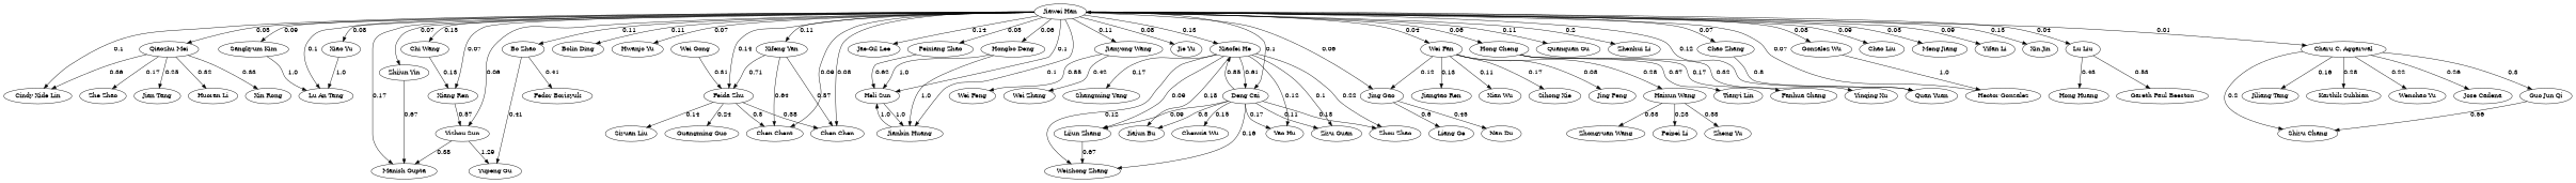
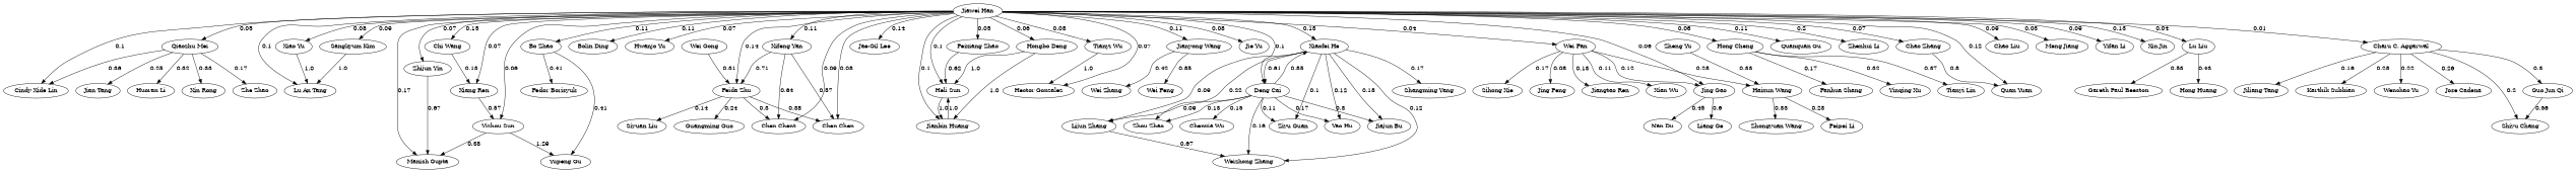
  strict digraph {
    "Jiawei Han"
    "Cindy Xide Lin"
    "Lu An Tang"
    "Yizhou Sun"
    "Bolin Ding"
    "Hwanjo Yu"
    "Chen Chent"
    "Jae-Gil Lee"
    "Xiao Yu"
    "Chen Chen"
    "Heli Sun"
    "Hector Gonzalez"
    "Jianbin Huang"
    "Manish Gupta"
    "Jianyong Wang"
    "Peixiang Zhao"
    "Jie Yu"
    "Sangkyum Kim"
    "Xiaofei He"
    "Deng Cai"
    "Jing Gao"
    "Hong Cheng"
    "Quanquan Gu"
    "Zhenhui Li"
    "Bo Zhao"
    "Quan Yuan"
    "Zhijun Yin"
    "Feida Zhu"
    "Xifeng Yan"
-   "Tianyi Wu" [label="Gonzalez Wu"]
+   "Tianyi Wu"
    "Qiaozhu Mei"
    "Chao Liu"
    "Chi Wang"
    "Chao Zhang"
    "Meng Jiang"
    "Hongbo Deng"
    "Xiang Ren"
    "Yifan Li"
    "Xin Jin"
    "Lu Liu"
    "Wei Fan"
    "Charu C. Aggarwal"
    "Yupeng Gu"
    "Wei Feng"
    "Wei Zhang"
    "Lijun Zhang"
    "Yao Hu"
    "Jiajun Bu"
    "Ziyu Guan"
    "Zhou Zhao"
    "Weizhong Zhang"
    "Shangming Yang"
    "Chenxia Wu"
    "Nan Du"
    "Liang Ge"
    "Fanhua Shang"
    "Yinqing Xu"
    "Tianyi Lin"
    "Fedor Borisyuk"
    "Siyuan Liu"
    "Guangming Guo"
    "Xin Rong"
    "Zhe Zhao"
    "Jian Tang"
    "Huoran Li"
    "Hong Huang"
    "Gareth Paul Beeston"
    "Haixun Wang"
    "Jiangtao Ren"
    "Xian Wu"
    "Sihong Xie"
    "Jing Peng"
    "Jose Cadena"
    "Shiyu Chang"
    "Jiliang Tang"
    "Karthik Subbian"
    "Guo Jun Qi"
    "Wenchao Yu"
    "Wei Gong"
    "Zheng Yu"
    "Zhongyuan Wang"
    "Peipei Li"
    "Jiawei Han" -> "Cindy Xide Lin" [label=0.1]
    "Jiawei Han" -> "Lu An Tang" [label=0.1]
    "Jiawei Han" -> "Yizhou Sun" [label=0.06]
    "Jiawei Han" -> "Bolin Ding" [label=0.11]
    "Jiawei Han" -> "Hwanjo Yu" [label=0.07]
    "Jiawei Han" -> "Chen Chent" [label=0.09]
    "Jiawei Han" -> "Jae-Gil Lee" [label=0.14]
    "Jiawei Han" -> "Xiao Yu" [label=0.08]
    "Jiawei Han" -> "Chen Chen" [label=0.08]
    "Jiawei Han" -> "Heli Sun" [label=0.1]
-   "Hector Gonzalez" -> "Jiawei Han" [label=0.07]
+   "Jiawei Han" -> "Hector Gonzalez" [label=0.07]
    "Jiawei Han" -> "Jianbin Huang" [label=0.1]
    "Jiawei Han" -> "Manish Gupta" [label=0.17]
    "Jiawei Han" -> "Jianyong Wang" [label=0.11]
    "Jiawei Han" -> "Peixiang Zhao" [label=0.05]
    "Jiawei Han" -> "Jie Yu" [label=0.08]
    "Jiawei Han" -> "Sangkyum Kim" [label=0.09]
    "Jiawei Han" -> "Xiaofei He" [label=0.13]
    "Jiawei Han" -> "Deng Cai" [label=0.1]
    "Jiawei Han" -> "Jing Gao" [label=0.06]
    "Jiawei Han" -> "Hong Cheng" [label=0.06]
    "Jiawei Han" -> "Quanquan Gu" [label=0.11]
    "Jiawei Han" -> "Zhenhui Li" [label=0.2]
    "Jiawei Han" -> "Bo Zhao" [label=0.11]
    "Jiawei Han" -> "Quan Yuan" [label=0.12]
    "Jiawei Han" -> "Zhijun Yin" [label=0.07]
    "Jiawei Han" -> "Feida Zhu" [label=0.14]
    "Jiawei Han" -> "Xifeng Yan" [label=0.11]
    "Jiawei Han" -> "Tianyi Wu" [label=0.08]
    "Jiawei Han" -> "Qiaozhu Mei" [label=0.05]
    "Jiawei Han" -> "Chao Liu" [label=0.09]
    "Jiawei Han" -> "Chi Wang" [label=0.15]
    "Jiawei Han" -> "Chao Zhang" [label=0.07]
    "Jiawei Han" -> "Meng Jiang" [label=0.03]
    "Jiawei Han" -> "Hongbo Deng" [label=0.06]
    "Jiawei Han" -> "Xiang Ren" [label=0.07]
    "Jiawei Han" -> "Yifan Li" [label=0.09]
    "Jiawei Han" -> "Xin Jin" [label=0.13]
    "Jiawei Han" -> "Lu Liu" [label=0.04]
    "Jiawei Han" -> "Wei Fan" [label=0.04]
    "Jiawei Han" -> "Charu C. Aggarwal" [label=0.01]
    "Yizhou Sun" -> "Manish Gupta" [label=0.38]
    "Yizhou Sun" -> "Yupeng Gu" [label=1.29]
    "Xiao Yu" -> "Lu An Tang" [label=1.0]
    "Heli Sun" -> "Jianbin Huang" [label=1.0]
    "Jianbin Huang" -> "Heli Sun" [label=1.0]
    "Jianyong Wang" -> "Wei Feng" [label=0.85]
    "Jianyong Wang" -> "Wei Zhang" [label=0.42]
    "Peixiang Zhao" -> "Heli Sun" [label=0.62]
    "Sangkyum Kim" -> "Lu An Tang" [label=1.0]
    "Xiaofei He" -> "Deng Cai" [label=0.61]
    "Xiaofei He" -> "Lijun Zhang" [label=0.09]
    "Xiaofei He" -> "Yao Hu" [label=0.12]
    "Xiaofei He" -> "Jiajun Bu" [label=0.18]
    "Xiaofei He" -> "Ziyu Guan" [label=0.1]
    "Xiaofei He" -> "Zhou Zhao" [label=0.22]
    "Xiaofei He" -> "Weizhong Zhang" [label=0.12]
    "Xiaofei He" -> "Shangming Yang" [label=0.17]
    "Deng Cai" -> "Xiaofei He" [label=0.85]
    "Deng Cai" -> "Lijun Zhang" [label=0.09]
    "Deng Cai" -> "Yao Hu" [label=0.17]
    "Deng Cai" -> "Jiajun Bu" [label=0.3]
    "Deng Cai" -> "Ziyu Guan" [label=0.11]
    "Deng Cai" -> "Zhou Zhao" [label=0.13]
    "Deng Cai" -> "Weizhong Zhang" [label=0.16]
    "Deng Cai" -> "Chenxia Wu" [label=0.15]
    "Jing Gao" -> "Nan Du" [label=0.45]
    "Jing Gao" -> "Liang Ge" [label=0.6]
    "Hong Cheng" -> "Fanhua Shang" [label=0.17]
    "Hong Cheng" -> "Yinqing Xu" [label=0.32]
    "Hong Cheng" -> "Tianyi Lin" [label=0.37]
    "Bo Zhao" -> "Yupeng Gu" [label=0.41]
    "Bo Zhao" -> "Fedor Borisyuk" [label=0.41]
    "Zhijun Yin" -> "Manish Gupta" [label=0.67]
    "Feida Zhu" -> "Chen Chent" [label=0.3]
    "Feida Zhu" -> "Chen Chen" [label=0.38]
    "Feida Zhu" -> "Siyuan Liu" [label=0.14]
    "Feida Zhu" -> "Guangming Guo" [label=0.24]
    "Xifeng Yan" -> "Chen Chent" [label=0.64]
    "Xifeng Yan" -> "Chen Chen" [label=0.57]
    "Xifeng Yan" -> "Feida Zhu" [label=0.71]
    "Tianyi Wu" -> "Hector Gonzalez" [label=1.0]
    "Qiaozhu Mei" -> "Cindy Xide Lin" [label=0.36]
    "Qiaozhu Mei" -> "Xin Rong" [label=0.33]
    "Qiaozhu Mei" -> "Zhe Zhao" [label=0.17]
    "Qiaozhu Mei" -> "Jian Tang" [label=0.25]
    "Qiaozhu Mei" -> "Huoran Li" [label=0.32]
    "Chi Wang" -> "Xiang Ren" [label=0.13]
    "Chao Zhang" -> "Quan Yuan" [label=0.8]
    "Hongbo Deng" -> "Heli Sun" [label=1.0]
    "Hongbo Deng" -> "Jianbin Huang" [label=1.0]
    "Xiang Ren" -> "Yizhou Sun" [label=0.57]
    "Lu Liu" -> "Hong Huang" [label=0.43]
    "Lu Liu" -> "Gareth Paul Beeston" [label=0.53]
    "Wei Fan" -> "Jing Gao" [label=0.12]
    "Wei Fan" -> "Haixun Wang" [label=0.28]
    "Wei Fan" -> "Jiangtao Ren" [label=0.13]
    "Wei Fan" -> "Xian Wu" [label=0.11]
    "Wei Fan" -> "Sihong Xie" [label=0.17]
    "Wei Fan" -> "Jing Peng" [label=0.08]
    "Charu C. Aggarwal" -> "Jose Cadena" [label=0.26]
    "Charu C. Aggarwal" -> "Shiyu Chang" [label=0.2]
    "Charu C. Aggarwal" -> "Jiliang Tang" [label=0.16]
    "Charu C. Aggarwal" -> "Karthik Subbian" [label=0.28]
    "Charu C. Aggarwal" -> "Guo Jun Qi" [label=0.3]
    "Charu C. Aggarwal" -> "Wenchao Yu" [label=0.22]
    "Lijun Zhang" -> "Weizhong Zhang" [label=0.67]
-   "Haixun Wang" -> "Zheng Yu" [label=0.33]
+   "Zheng Yu" -> "Haixun Wang" [label=0.33]
    "Haixun Wang" -> "Zhongyuan Wang" [label=0.33]
    "Haixun Wang" -> "Peipei Li" [label=0.23]
    "Guo Jun Qi" -> "Shiyu Chang" [label=0.56]
    "Wei Gong" -> "Feida Zhu" [label=0.31]
  }
